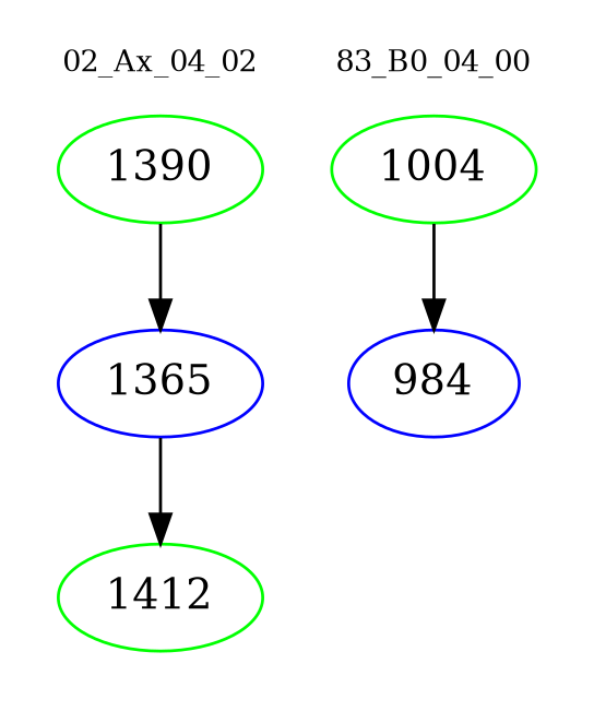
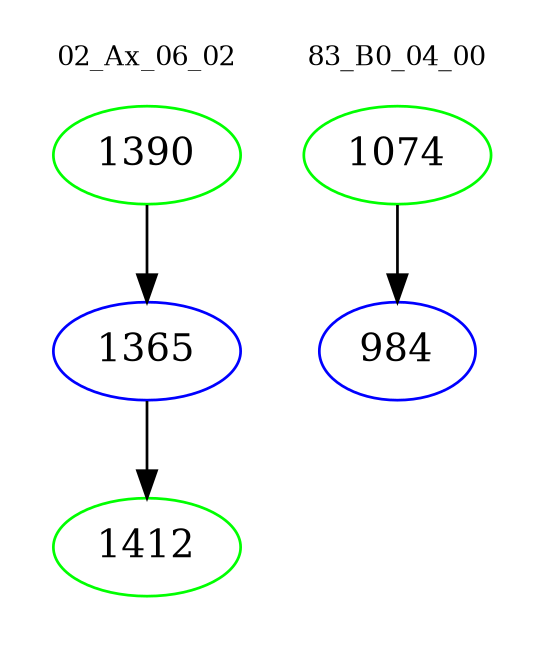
  digraph {
    node [color=green]
    edge [color=black]
    n1 [label=1390]
    n2 [color=blue label=1365]
    n3 [label=1412]
-   n4 [label=1004]
+   n4 [label=1074]
    n5 [color=blue label=984]
    subgraph cluster_1 {
      color=white
      fontsize=10
-     label="02_Ax_04_02"
+     label="02_Ax_06_02"
      n1
      n2
      n3
    }
    subgraph cluster_2 {
      color=white
      fontsize=10
      label="83_B0_04_00"
      n4
      n5
    }
    n1 -> n2
    n2 -> n3
    n4 -> n5
  }
